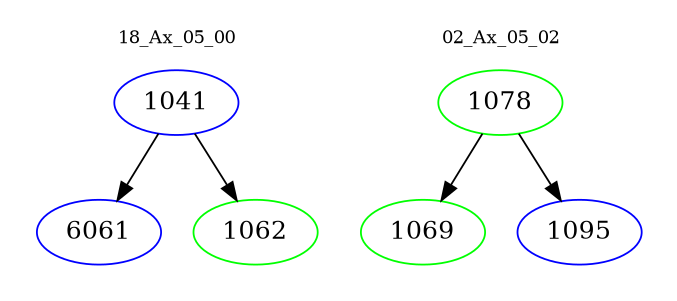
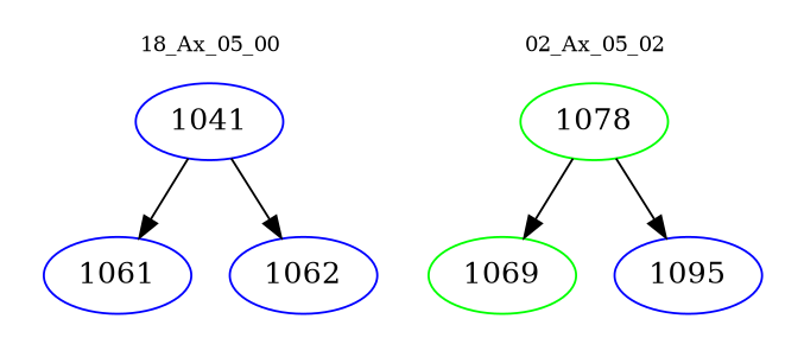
  digraph {
    node [color=blue]
    edge [color=black]
    n1 [label=1041]
-   n2 [label=6061]
-   n3 [color=green label=1062]
+   n2 [label=1061]
+   n3 [label=1062]
    n4 [color=green label=1078]
    n5 [color=green label=1069]
    n6 [label=1095]
    subgraph cluster_1 {
      color=white
      fontsize=10
      label="18_Ax_05_00"
      n1
      n2
      n3
    }
    subgraph cluster_2 {
      color=white
      fontsize=10
      label="02_Ax_05_02"
      n4
      n5
      n6
    }
    n1 -> n2
    n1 -> n3
    n4 -> n5
    n4 -> n6
  }
